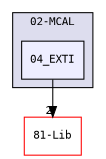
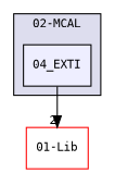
  digraph {
    compound=true
    fontname="DejaVu Sans Mono"
    node [fontname="DejaVu Sans Mono" fontsize=10 shape=box style=filled]
    n1 [fillcolor="#eeeeff" label="04_EXTI" pencolor=black]
-   n2 [color=red fillcolor=white label="81-Lib"]
+   n2 [color=red fillcolor=white label="01-Lib"]
    subgraph cluster_1 {
      bgcolor="#ddddee"
      fontsize=10
      label="02-MCAL"
      pencolor=black
      n1
    }
    n1 -> n2 [headlabel=2 labeldistance=1.5 labelfontname=Helvetica labelfontsize=10 fontname="DejaVu Sans Mono"]
  }
